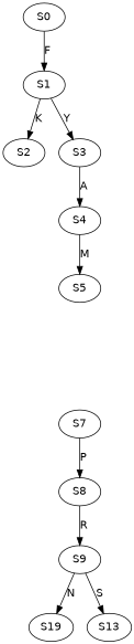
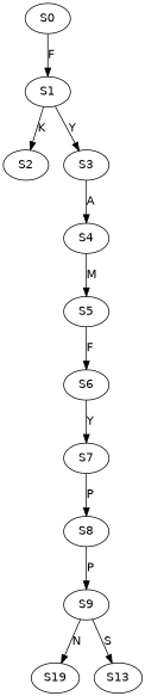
  strict digraph {
    fontname="DejaVu Sans"
    node [fontname="DejaVu Sans"]
    edge [fontname="DejaVu Sans"]
    S0
    S1
    S2
    S3
    S4
    S5
+   S6
    S7
    S8
    S9
    n11 [label=S19]
    n12 [label=S13]
    S0 -> S1 [label=F]
    S1 -> S2 [label=K]
    S1 -> S3 [label=Y]
    S3 -> S4 [label=A]
    S4 -> S5 [label=M]
+   S5 -> S6 [label=F]
+   S6 -> S7 [label=Y]
    S7 -> S8 [label=P]
-   S8 -> S9 [label=R]
+   S8 -> S9 [label=P]
    S9 -> n11 [label=N]
    S9 -> n12 [label=S]
  }
